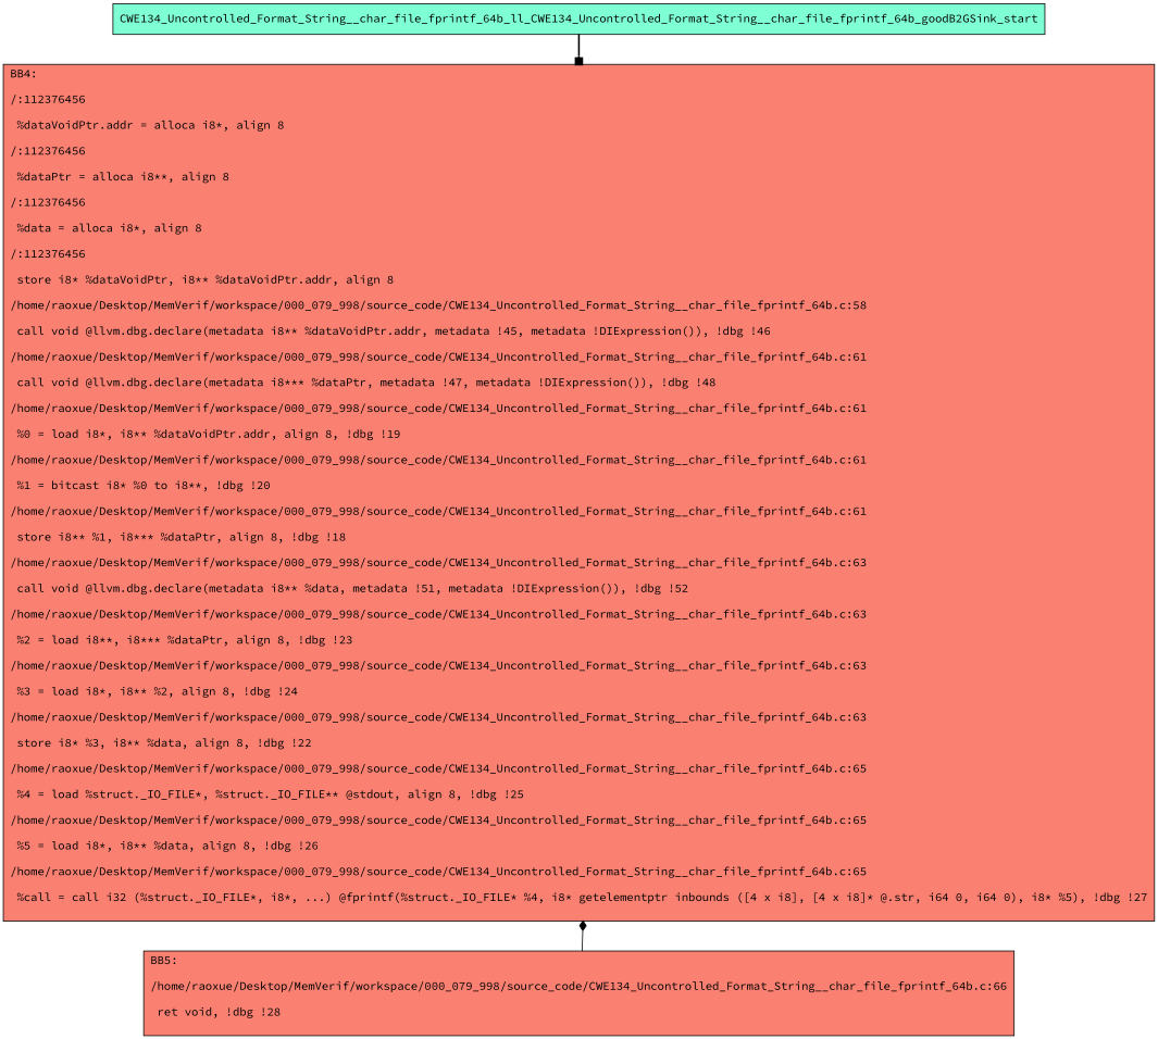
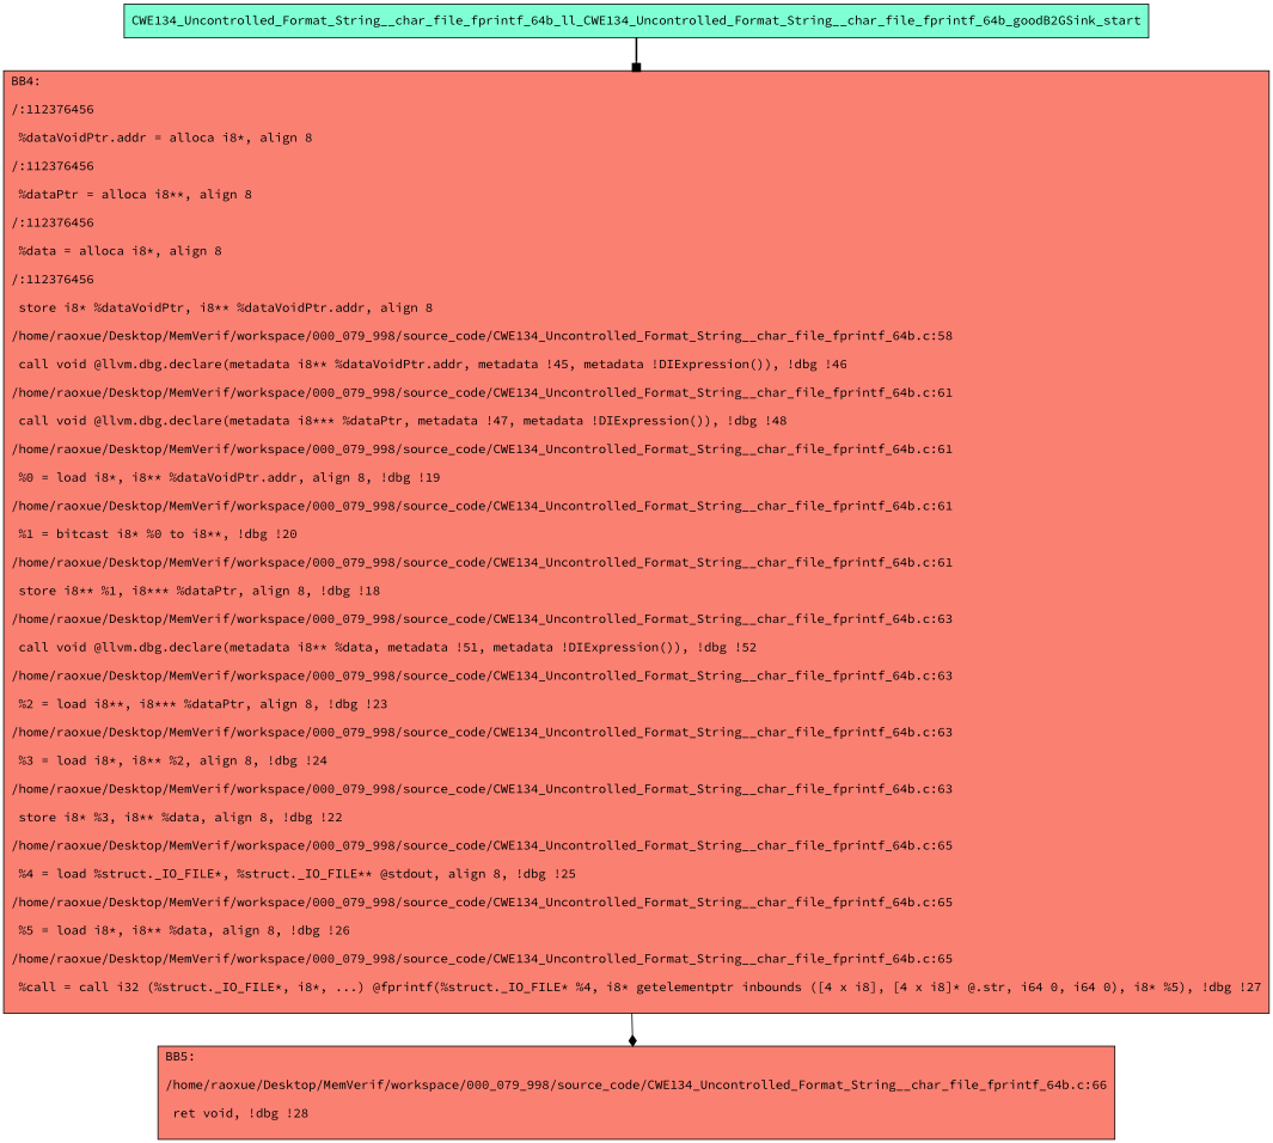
  digraph {
    fontname="Source Code Pro"
    node [shape=record style=filled fillcolor=salmon fontname="Source Code Pro"]
    edge [fontname="Source Code Pro"]
    n1 [label="{CWE134_Uncontrolled_Format_String__char_file_fprintf_64b_ll_CWE134_Uncontrolled_Format_String__char_file_fprintf_64b_goodB2GSink_start}" fillcolor=aquamarine]
    n2 [label="{BB4:\l\l/:112376456\l\n  %dataVoidPtr.addr = alloca i8*, align 8\l\n/:112376456\l\n  %dataPtr = alloca i8**, align 8\l\n/:112376456\l\n  %data = alloca i8*, align 8\l\n/:112376456\l\n  store i8* %dataVoidPtr, i8** %dataVoidPtr.addr, align 8\l\n/home/raoxue/Desktop/MemVerif/workspace/000_079_998/source_code/CWE134_Uncontrolled_Format_String__char_file_fprintf_64b.c:58\l\n  call void @llvm.dbg.declare(metadata i8** %dataVoidPtr.addr, metadata !45, metadata !DIExpression()), !dbg !46\l\n/home/raoxue/Desktop/MemVerif/workspace/000_079_998/source_code/CWE134_Uncontrolled_Format_String__char_file_fprintf_64b.c:61\l\n  call void @llvm.dbg.declare(metadata i8*** %dataPtr, metadata !47, metadata !DIExpression()), !dbg !48\l\n/home/raoxue/Desktop/MemVerif/workspace/000_079_998/source_code/CWE134_Uncontrolled_Format_String__char_file_fprintf_64b.c:61\l\n  %0 = load i8*, i8** %dataVoidPtr.addr, align 8, !dbg !19\l\n/home/raoxue/Desktop/MemVerif/workspace/000_079_998/source_code/CWE134_Uncontrolled_Format_String__char_file_fprintf_64b.c:61\l\n  %1 = bitcast i8* %0 to i8**, !dbg !20\l\n/home/raoxue/Desktop/MemVerif/workspace/000_079_998/source_code/CWE134_Uncontrolled_Format_String__char_file_fprintf_64b.c:61\l\n  store i8** %1, i8*** %dataPtr, align 8, !dbg !18\l\n/home/raoxue/Desktop/MemVerif/workspace/000_079_998/source_code/CWE134_Uncontrolled_Format_String__char_file_fprintf_64b.c:63\l\n  call void @llvm.dbg.declare(metadata i8** %data, metadata !51, metadata !DIExpression()), !dbg !52\l\n/home/raoxue/Desktop/MemVerif/workspace/000_079_998/source_code/CWE134_Uncontrolled_Format_String__char_file_fprintf_64b.c:63\l\n  %2 = load i8**, i8*** %dataPtr, align 8, !dbg !23\l\n/home/raoxue/Desktop/MemVerif/workspace/000_079_998/source_code/CWE134_Uncontrolled_Format_String__char_file_fprintf_64b.c:63\l\n  %3 = load i8*, i8** %2, align 8, !dbg !24\l\n/home/raoxue/Desktop/MemVerif/workspace/000_079_998/source_code/CWE134_Uncontrolled_Format_String__char_file_fprintf_64b.c:63\l\n  store i8* %3, i8** %data, align 8, !dbg !22\l\n/home/raoxue/Desktop/MemVerif/workspace/000_079_998/source_code/CWE134_Uncontrolled_Format_String__char_file_fprintf_64b.c:65\l\n  %4 = load %struct._IO_FILE*, %struct._IO_FILE** @stdout, align 8, !dbg !25\l\n/home/raoxue/Desktop/MemVerif/workspace/000_079_998/source_code/CWE134_Uncontrolled_Format_String__char_file_fprintf_64b.c:65\l\n  %5 = load i8*, i8** %data, align 8, !dbg !26\l\n/home/raoxue/Desktop/MemVerif/workspace/000_079_998/source_code/CWE134_Uncontrolled_Format_String__char_file_fprintf_64b.c:65\l\n  %call = call i32 (%struct._IO_FILE*, i8*, ...) @fprintf(%struct._IO_FILE* %4, i8* getelementptr inbounds ([4 x i8], [4 x i8]* @.str, i64 0, i64 0), i8* %5), !dbg !27\l\n}"]
    n3 [label="{BB5:\l\l/home/raoxue/Desktop/MemVerif/workspace/000_079_998/source_code/CWE134_Uncontrolled_Format_String__char_file_fprintf_64b.c:66\l\n  ret void, !dbg !28\l\n}"]
    n1 -> n2 [style=bold arrowhead=box]
-   n3 -> n2 [style=solid arrowhead=diamond]
+   n2 -> n3 [style=solid arrowhead=diamond]
  }
